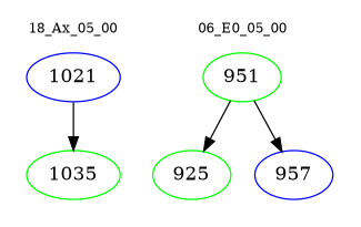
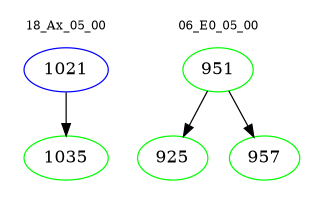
  digraph {
    node [color=green]
    edge [color=black]
    n1 [color=blue label=1021]
    n2 [label=1035]
    n3 [label=951]
    n4 [label=925]
-   n5 [color=blue label=957]
+   n5 [label=957]
    subgraph cluster_1 {
      color=white
      fontsize=10
      label="18_Ax_05_00"
      n1
      n2
    }
    subgraph cluster_2 {
      color=white
      fontsize=10
      label="06_E0_05_00"
      n3
      n4
      n5
    }
    n1 -> n2
    n3 -> n4
    n3 -> n5
  }
